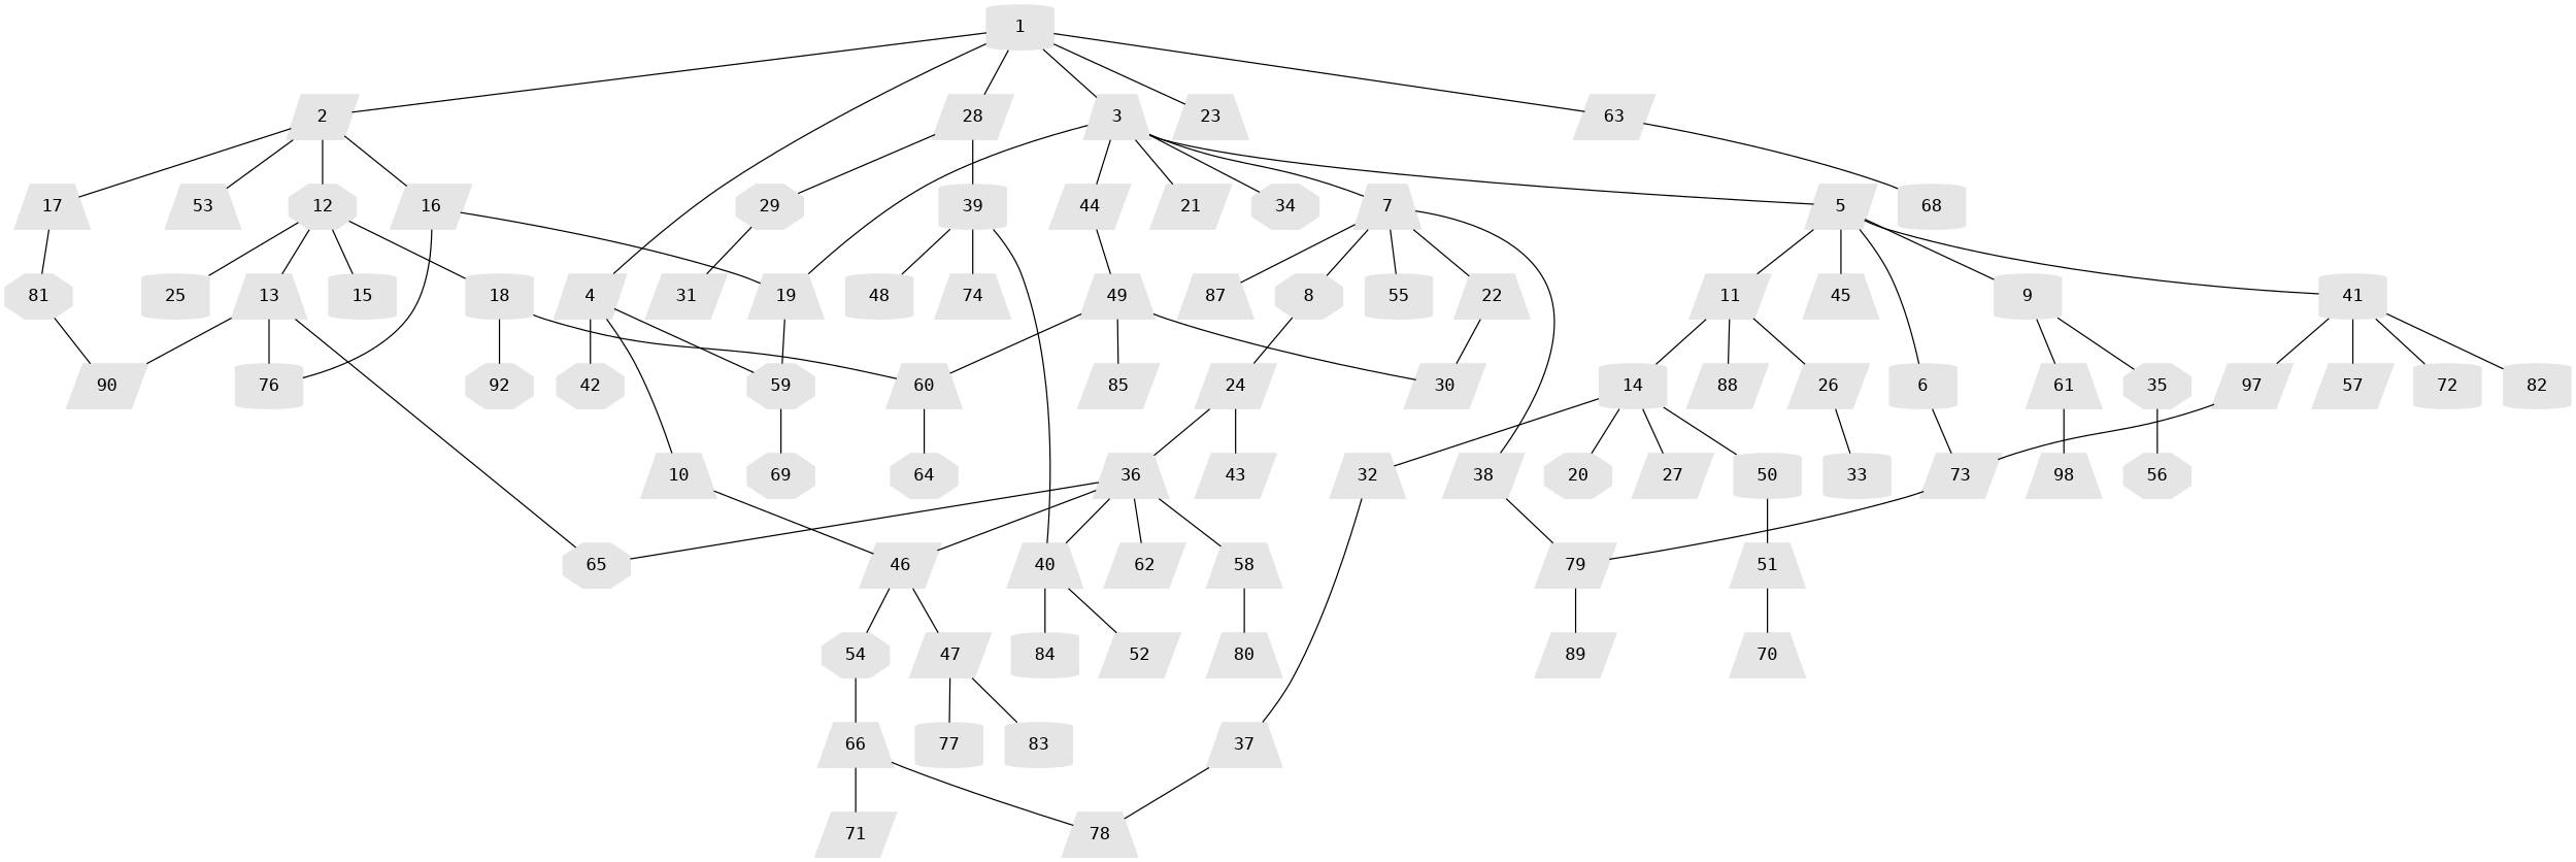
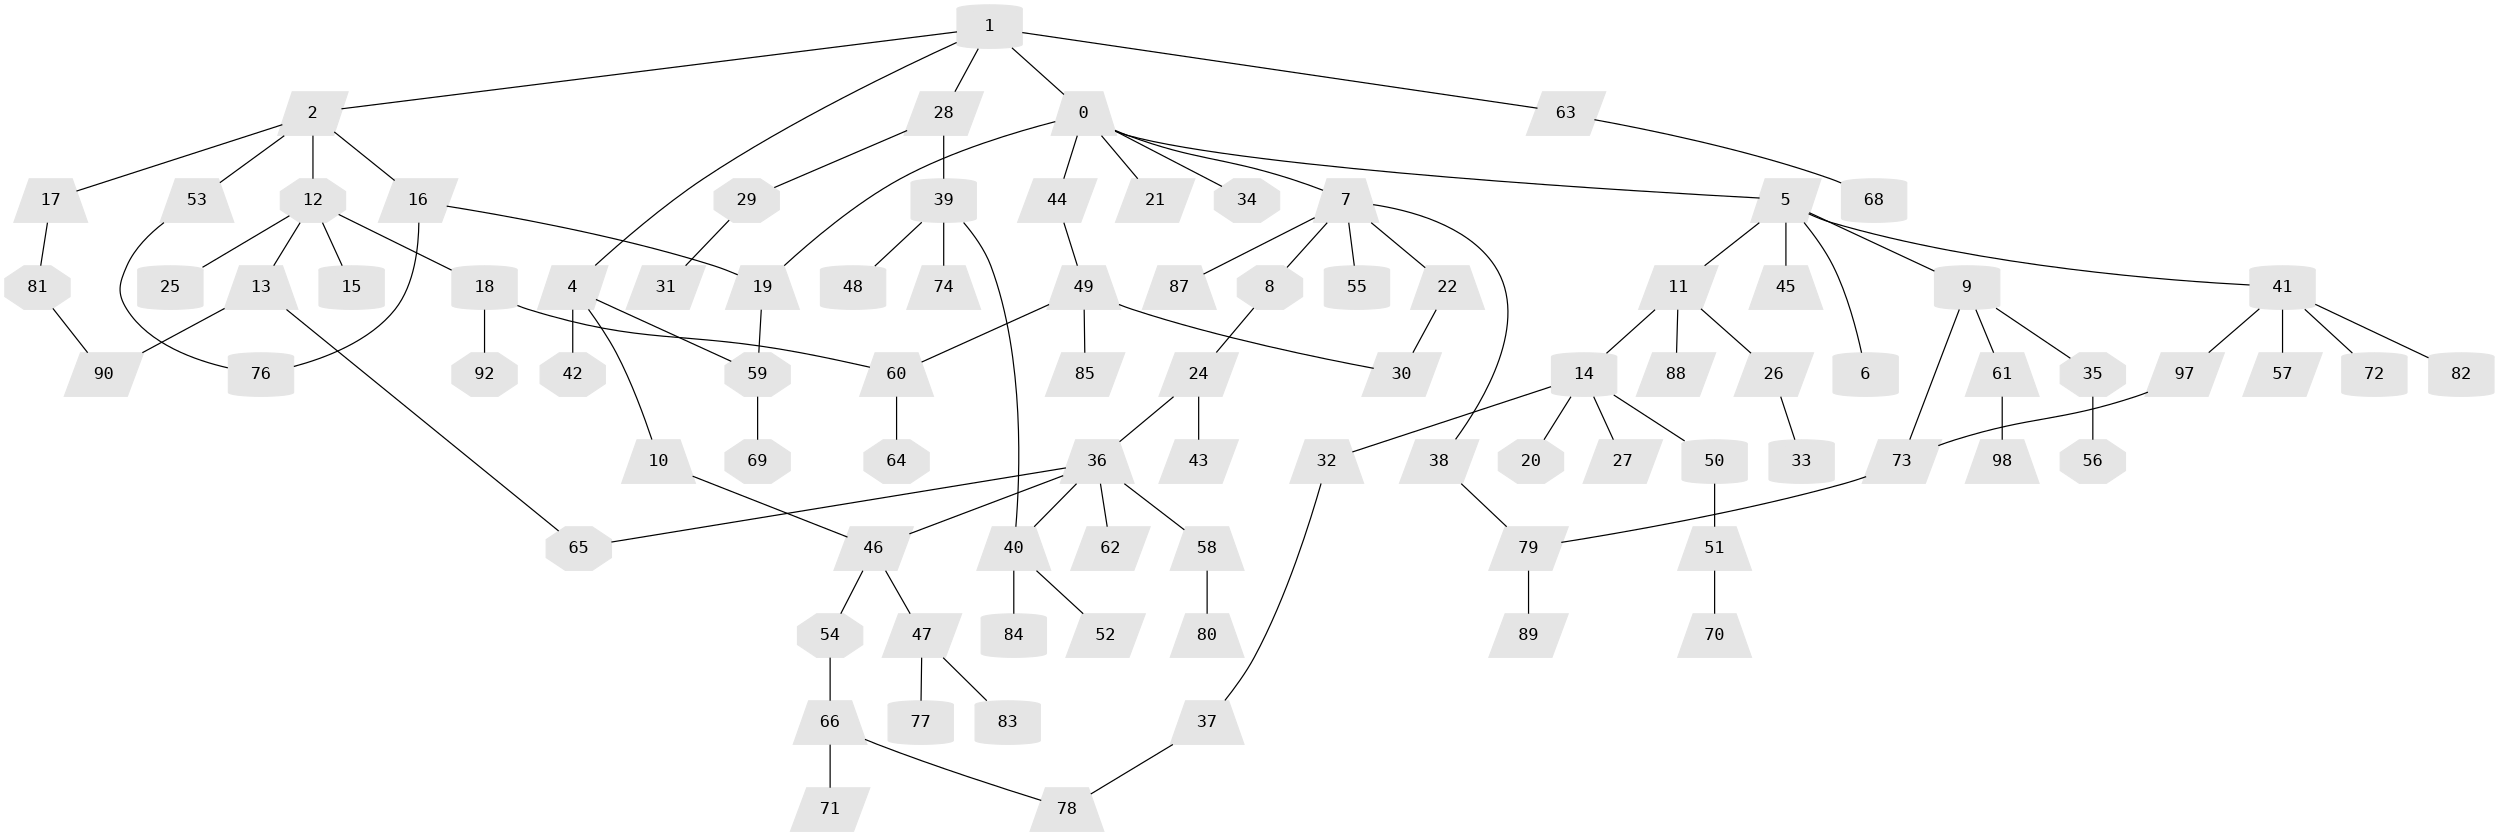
  graph {
    fontname="DejaVu Sans Mono"
    node [color=gray90 fontname="DejaVu Sans Mono" shape=parallelogram style=filled]
    edge [fontname="DejaVu Sans Mono"]
    1 [shape=cylinder]
    2
-   3 [shape=trapezium]
+   3 [shape=trapezium label=0]
    4
-   23 [shape=trapezium]
    28
    63
    12 [shape=octagon]
    16
    17 [shape=trapezium]
    53 [shape=trapezium]
    5
    7 [shape=trapezium]
    19 [shape=trapezium]
    21
    34 [shape=octagon]
    44
    10 [shape=trapezium]
    42 [shape=octagon]
    59 [shape=octagon]
    29 [shape=octagon]
    39 [shape=cylinder]
    68 [shape=cylinder]
    13 [shape=trapezium]
    15 [shape=cylinder]
    18 [shape=cylinder]
    25 [shape=cylinder]
    76 [shape=cylinder]
    81 [shape=octagon]
    6 [shape=cylinder]
    9 [shape=cylinder]
    11
    41 [shape=cylinder]
    45 [shape=trapezium]
    8 [shape=octagon]
    22 [shape=trapezium]
    38
    55 [shape=cylinder]
    87 [shape=trapezium]
    49 [shape=trapezium]
    46
    69 [shape=octagon]
    35 [shape=octagon]
    61 [shape=trapezium]
    73
    14 [shape=cylinder]
    26
    88
    57
    n50 [label=97]
    72 [shape=cylinder]
    82 [shape=cylinder]
    24
    30
    79
    20 [shape=octagon]
    27
    32 [shape=trapezium]
    50 [shape=cylinder]
    36 [shape=trapezium]
    43
    56 [shape=octagon]
    n63 [label=98 shape=trapezium]
    47
    54 [shape=octagon]
    33 [shape=cylinder]
    65 [shape=octagon]
    90
    60 [shape=trapezium]
    92 [shape=octagon]
    37 [shape=trapezium]
    51 [shape=trapezium]
    64 [shape=octagon]
    40 [shape=trapezium]
    58 [shape=trapezium]
    62
    31
    48 [shape=cylinder]
    74 [shape=trapezium]
    78 [shape=trapezium]
    52
    84 [shape=cylinder]
    80 [shape=trapezium]
    89
    85
    77 [shape=cylinder]
    83 [shape=cylinder]
    66 [shape=trapezium]
    70 [shape=trapezium]
    71
    1 -- 2
    1 -- 3
    1 -- 4
-   1 -- 23
    1 -- 28
    1 -- 63
    2 -- 12
    2 -- 16
    2 -- 17
    2 -- 53
    3 -- 5
    3 -- 7
    3 -- 19
    3 -- 21
    3 -- 34
    3 -- 44
    4 -- 10
    4 -- 42
    4 -- 59
    28 -- 29
    28 -- 39
    63 -- 68
    12 -- 13
    12 -- 15
    12 -- 18
    12 -- 25
    16 -- 19
    16 -- 76
    17 -- 81
    5 -- 6
    5 -- 9
    5 -- 11
    5 -- 41
    5 -- 45
    7 -- 8
    7 -- 22
    7 -- 38
    7 -- 55
    7 -- 87
    19 -- 59
    44 -- 49
    10 -- 46
    59 -- 69
    29 -- 31
    39 -- 40
    39 -- 48
    39 -- 74
-   13 -- 76
+   53 -- 76
    13 -- 65
    13 -- 90
    18 -- 60
    18 -- 92
    81 -- 90
    9 -- 35
    9 -- 61
-   6 -- 73
+   9 -- 73
    11 -- 14
    11 -- 26
    11 -- 88
    41 -- 57
    41 -- n50
    41 -- 72
    41 -- 82
    8 -- 24
    22 -- 30
    38 -- 79
    49 -- 30
    49 -- 60
    49 -- 85
    46 -- 47
    46 -- 54
    35 -- 56
    61 -- n63
    73 -- 79
    14 -- 20
    14 -- 27
    14 -- 32
    14 -- 50
    26 -- 33
    n50 -- 73
    24 -- 36
    24 -- 43
    79 -- 89
    32 -- 37
    50 -- 51
    36 -- 46
    36 -- 65
    36 -- 40
    36 -- 58
    36 -- 62
    47 -- 77
    47 -- 83
    54 -- 66
    60 -- 64
    37 -- 78
    51 -- 70
    40 -- 52
    40 -- 84
    58 -- 80
    66 -- 78
    66 -- 71
  }
